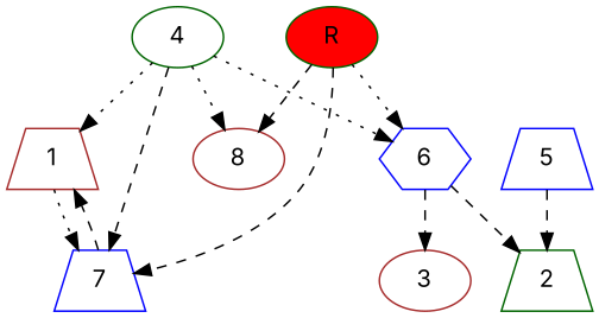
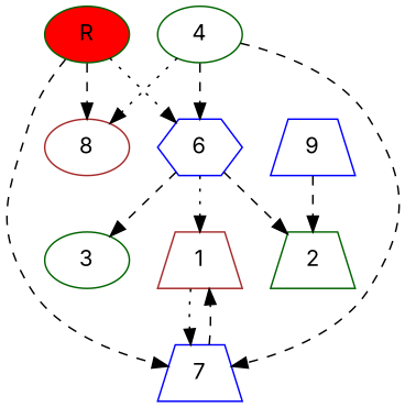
  digraph {
    fontname=Inter
    node [color=darkgreen fontname=Inter shape=trapezium]
    edge [fontname=Inter style=dashed]
    1 [color=brown]
    7 [color=blue]
    4 [shape=ellipse]
    6 [color=blue shape=hexagon]
    8 [color=brown shape=ellipse]
-   5 [color=blue]
+   5 [color=blue label=9]
    2
-   3 [color=brown shape=ellipse]
+   3 [shape=ellipse]
    R [fillcolor="#ff0000" shape=ellipse style=filled]
    1 -> 7 [style=dotted]
    7 -> 1
-   4 -> 1 [style=dotted]
+   6 -> 1 [style=dotted]
    4 -> 7
-   4 -> 6 [style=dotted]
+   4 -> 6
    4 -> 8 [style=dotted]
    6 -> 2
    6 -> 3
    5 -> 2
    R -> 7
    R -> 6 [style=dotted]
    R -> 8
  }
